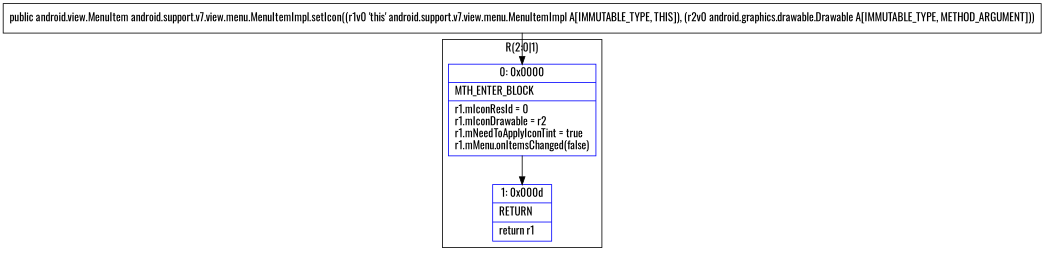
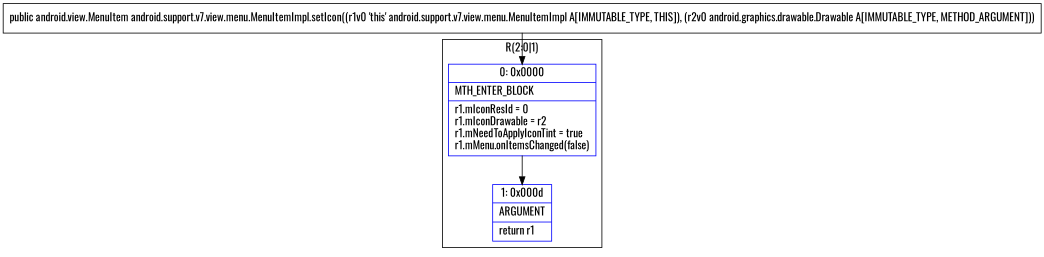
  digraph {
    fontname=Oswald
    node [color=blue shape=record fontname=Oswald]
    edge [fontname=Oswald]
    n1 [label="{0\:\ 0x0000|MTH_ENTER_BLOCK\l|r1.mIconResId = 0\lr1.mIconDrawable = r2\lr1.mNeedToApplyIconTint = true\lr1.mMenu.onItemsChanged(false)\l}"]
-   n2 [label="{1\:\ 0x000d|RETURN\l|return r1\l}"]
+   n2 [label="{1\:\ 0x000d|ARGUMENT\l|return r1\l}"]
    n3 [label="{public android.view.MenuItem android.support.v7.view.menu.MenuItemImpl.setIcon((r1v0 'this' android.support.v7.view.menu.MenuItemImpl A[IMMUTABLE_TYPE, THIS]), (r2v0 android.graphics.drawable.Drawable A[IMMUTABLE_TYPE, METHOD_ARGUMENT])) }" color=""]
    subgraph cluster_1 {
      label="R(2:0|1)"
      n1
      n2
    }
    n1 -> n2
    n3 -> n1
  }
